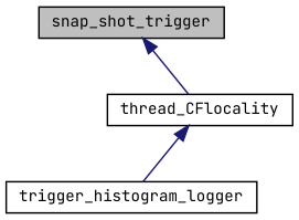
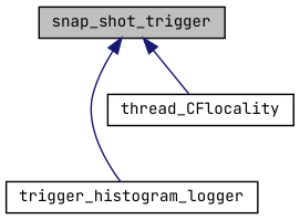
  digraph {
    fontname="JetBrains Mono"
    node [color=black fontname="JetBrains Mono" fontsize=10 shape=record]
    edge [color=midnightblue dir=back fontname="JetBrains Mono" fontsize=10 labelfontname=FreeSans labelfontsize=10 style=solid]
    n1 [fillcolor=grey75 fontcolor=black height=0.2 label=snap_shot_trigger style=filled width=0.4]
    n2 [height=0.2 label=trigger_histogram_logger width=0.4]
    n3 [height=0.2 label=thread_CFlocality width=0.4]
-   n3 -> n2
+   n1 -> n2
    n1 -> n3
  }
